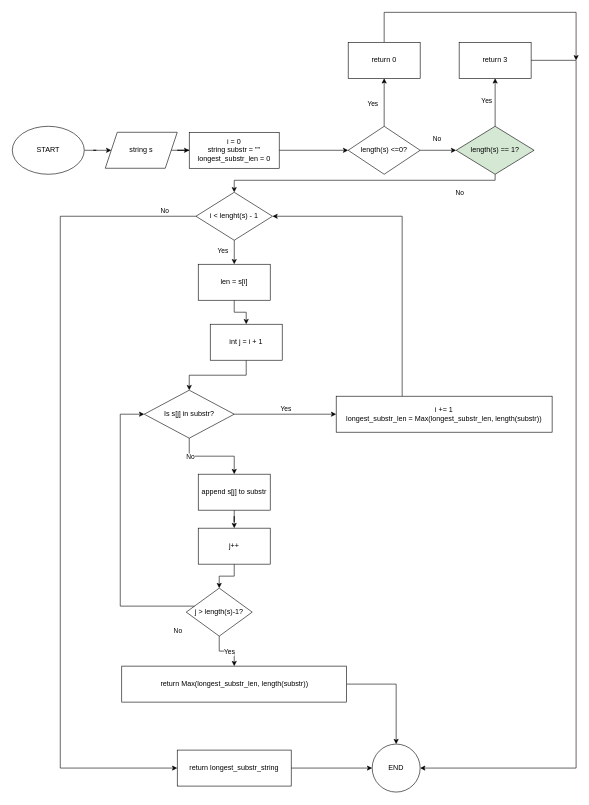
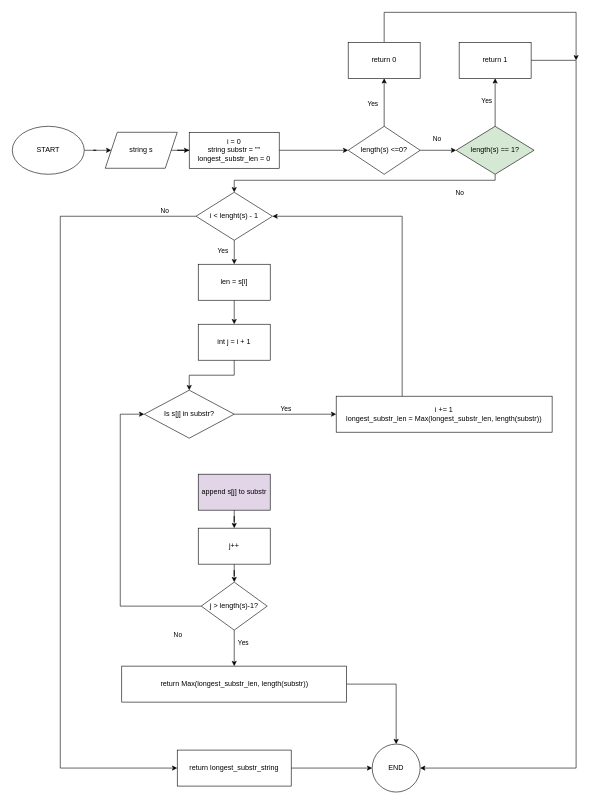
  <mxCell id="0" />
  <mxCell id="1" parent="0" />
  <mxCell id="2" style="edgeStyle=orthogonalEdgeStyle;rounded=0;orthogonalLoop=1;jettySize=auto;html=1;entryX=0.5;entryY=0;entryDx=0;entryDy=0;" edge="1" parent="1" source="6" target="8"><mxGeometry relative="1" as="geometry" /></mxCell>
  <mxCell id="3" value="Yes" style="edgeLabel;html=1;align=center;verticalAlign=middle;resizable=0;points=[];" vertex="1" connectable="0" parent="2"><mxGeometry x="-0.08" y="2" relative="1" as="geometry"><mxPoint x="-22" as="offset" /></mxGeometry></mxCell>
  <mxCell id="4" style="edgeStyle=orthogonalEdgeStyle;rounded=0;orthogonalLoop=1;jettySize=auto;html=1;entryX=0;entryY=0.5;entryDx=0;entryDy=0;" edge="1" parent="1" source="6" target="36"><mxGeometry relative="1" as="geometry"><Array as="points"><mxPoint x="100" y="360" /><mxPoint x="100" y="1280" /></Array></mxGeometry></mxCell>
  <mxCell id="5" value="No" style="edgeLabel;html=1;align=center;verticalAlign=middle;resizable=0;points=[];" vertex="1" connectable="0" parent="4"><mxGeometry x="-0.939" y="1" relative="1" as="geometry"><mxPoint x="-12" y="-11" as="offset" /></mxGeometry></mxCell>
  <mxCell id="6" value="i &amp;lt; lenght(s) - 1" style="rhombus;whiteSpace=wrap;html=1;" vertex="1" parent="1"><mxGeometry x="326.25" y="320" width="127.5" height="80" as="geometry" /></mxCell>
  <mxCell id="7" style="edgeStyle=orthogonalEdgeStyle;rounded=0;orthogonalLoop=1;jettySize=auto;html=1;entryX=0.5;entryY=0;entryDx=0;entryDy=0;" edge="1" parent="1" source="8" target="10"><mxGeometry relative="1" as="geometry" /></mxCell>
  <mxCell id="8" value="len = s[i]" style="rounded=0;whiteSpace=wrap;html=1;" vertex="1" parent="1"><mxGeometry x="330" y="440" width="120" height="60" as="geometry" /></mxCell>
  <mxCell id="9" value="" style="edgeStyle=orthogonalEdgeStyle;rounded=0;orthogonalLoop=1;jettySize=auto;html=1;" edge="1" parent="1" source="10" target="15"><mxGeometry relative="1" as="geometry"><mxPoint x="390" y="650" as="targetPoint" /></mxGeometry></mxCell>
- <mxCell id="10" value="int j = i + 1" style="rounded=0;whiteSpace=wrap;html=1;" vertex="1" parent="1"><mxGeometry x="350" y="540" width="120" height="60" as="geometry" /></mxCell>
+ <mxCell id="10" value="int j = i + 1" style="rounded=0;whiteSpace=wrap;html=1;" vertex="1" parent="1"><mxGeometry x="330" y="540" width="120" height="60" as="geometry" /></mxCell>
  <mxCell id="11" value="" style="edgeStyle=orthogonalEdgeStyle;rounded=0;orthogonalLoop=1;jettySize=auto;html=1;" edge="1" parent="1" source="15" target="17"><mxGeometry relative="1" as="geometry" /></mxCell>
  <mxCell id="12" value="Yes" style="edgeLabel;html=1;align=center;verticalAlign=middle;resizable=0;points=[];" vertex="1" connectable="0" parent="11"><mxGeometry y="-1" relative="1" as="geometry"><mxPoint y="-11" as="offset" /></mxGeometry></mxCell>
- <mxCell id="13" value="" style="edgeStyle=orthogonalEdgeStyle;rounded=0;orthogonalLoop=1;jettySize=auto;html=1;" edge="1" parent="1" source="15" target="19"><mxGeometry relative="1" as="geometry" /></mxCell>
- <mxCell id="14" value="No" style="edgeLabel;html=1;align=center;verticalAlign=middle;resizable=0;points=[];" vertex="1" connectable="0" parent="13"><mxGeometry x="-0.2" y="3" relative="1" as="geometry"><mxPoint x="-23" y="4" as="offset" /></mxGeometry></mxCell>
  <mxCell id="15" value="Is s[j] in substr?" style="rhombus;whiteSpace=wrap;html=1;rounded=0;" vertex="1" parent="1"><mxGeometry x="240" y="650" width="150" height="80" as="geometry" /></mxCell>
  <mxCell id="16" style="edgeStyle=orthogonalEdgeStyle;rounded=0;orthogonalLoop=1;jettySize=auto;html=1;entryX=1;entryY=0.5;entryDx=0;entryDy=0;" edge="1" parent="1" source="17" target="6"><mxGeometry relative="1" as="geometry"><Array as="points"><mxPoint x="670" y="360" /></Array></mxGeometry></mxCell>
  <mxCell id="17" value="i += 1&lt;div&gt;longest_substr_len = Max(&lt;span style=&quot;background-color: initial;&quot;&gt;longest_substr_len,&amp;nbsp;&lt;/span&gt;&lt;span style=&quot;background-color: initial;&quot;&gt;length(substr))&lt;/span&gt;&lt;/div&gt;" style="whiteSpace=wrap;html=1;rounded=0;" vertex="1" parent="1"><mxGeometry x="560" y="660" width="360" height="60" as="geometry" /></mxCell>
  <mxCell id="18" value="" style="edgeStyle=orthogonalEdgeStyle;rounded=0;orthogonalLoop=1;jettySize=auto;html=1;" edge="1" parent="1" source="19" target="21"><mxGeometry relative="1" as="geometry" /></mxCell>
- <mxCell id="19" value="append s[j] to substr" style="whiteSpace=wrap;html=1;rounded=0;" vertex="1" parent="1"><mxGeometry x="330" y="790" width="120" height="60" as="geometry" /></mxCell>
+ <mxCell id="19" value="append s[j] to substr" style="whiteSpace=wrap;html=1;rounded=0;fillColor=#e1d5e7;" vertex="1" parent="1"><mxGeometry x="330" y="790" width="120" height="60" as="geometry" /></mxCell>
  <mxCell id="20" style="edgeStyle=orthogonalEdgeStyle;rounded=0;orthogonalLoop=1;jettySize=auto;html=1;" edge="1" parent="1" source="21" target="24"><mxGeometry relative="1" as="geometry" /></mxCell>
  <mxCell id="21" value="j++" style="whiteSpace=wrap;html=1;rounded=0;" vertex="1" parent="1"><mxGeometry x="330" y="880" width="120" height="60" as="geometry" /></mxCell>
  <mxCell id="22" value="" style="edgeStyle=orthogonalEdgeStyle;rounded=0;orthogonalLoop=1;jettySize=auto;html=1;" edge="1" parent="1" source="24" target="28"><mxGeometry relative="1" as="geometry" /></mxCell>
  <mxCell id="23" value="Yes" style="edgeLabel;html=1;align=center;verticalAlign=middle;resizable=0;points=[];" vertex="1" connectable="0" parent="22"><mxGeometry x="-0.313" y="-1" relative="1" as="geometry"><mxPoint x="15" as="offset" /></mxGeometry></mxCell>
- <mxCell id="24" value="j &amp;gt; length(s)-1?" style="rhombus;whiteSpace=wrap;html=1;rounded=0;" vertex="1" parent="1"><mxGeometry x="310" y="980" width="110" height="80" as="geometry" /></mxCell>
+ <mxCell id="24" value="j &amp;gt; length(s)-1?" style="rhombus;whiteSpace=wrap;html=1;rounded=0;" vertex="1" parent="1"><mxGeometry x="335" y="970" width="110" height="80" as="geometry" /></mxCell>
  <mxCell id="25" style="edgeStyle=orthogonalEdgeStyle;rounded=0;orthogonalLoop=1;jettySize=auto;html=1;" edge="1" parent="1" source="24" target="15"><mxGeometry relative="1" as="geometry"><Array as="points"><mxPoint x="200" y="1010" /><mxPoint x="200" y="690" /></Array></mxGeometry></mxCell>
  <mxCell id="26" value="No" style="edgeLabel;html=1;align=center;verticalAlign=middle;resizable=0;points=[];" vertex="1" connectable="0" parent="25"><mxGeometry x="-0.004" y="-2" relative="1" as="geometry"><mxPoint x="93" y="159" as="offset" /></mxGeometry></mxCell>
  <mxCell id="27" style="edgeStyle=orthogonalEdgeStyle;rounded=0;orthogonalLoop=1;jettySize=auto;html=1;" edge="1" parent="1" source="28" target="37"><mxGeometry relative="1" as="geometry" /></mxCell>
  <mxCell id="28" value="return Max(&lt;span style=&quot;background-color: initial;&quot;&gt;longest_substr_len,&amp;nbsp;&lt;/span&gt;&lt;span style=&quot;background-color: initial;&quot;&gt;length(substr))&lt;/span&gt;" style="whiteSpace=wrap;html=1;rounded=0;" vertex="1" parent="1"><mxGeometry x="202.5" y="1110" width="375" height="60" as="geometry" /></mxCell>
  <mxCell id="29" value="" style="edgeStyle=orthogonalEdgeStyle;rounded=0;orthogonalLoop=1;jettySize=auto;html=1;entryX=0;entryY=0.5;entryDx=0;entryDy=0;" edge="1" parent="1" source="30" target="32"><mxGeometry relative="1" as="geometry"><mxPoint x="155" y="250" as="sourcePoint" /></mxGeometry></mxCell>
  <mxCell id="30" value="START" style="ellipse;whiteSpace=wrap;html=1;" vertex="1" parent="1"><mxGeometry x="20" y="210" width="120" height="80" as="geometry" /></mxCell>
  <mxCell id="31" value="" style="edgeStyle=orthogonalEdgeStyle;rounded=0;orthogonalLoop=1;jettySize=auto;html=1;" edge="1" parent="1" source="32" target="34"><mxGeometry relative="1" as="geometry" /></mxCell>
  <mxCell id="32" value="string s" style="shape=parallelogram;perimeter=parallelogramPerimeter;whiteSpace=wrap;html=1;fixedSize=1;" vertex="1" parent="1"><mxGeometry x="175" y="220" width="120" height="60" as="geometry" /></mxCell>
  <mxCell id="33" value="" style="edgeStyle=orthogonalEdgeStyle;rounded=0;orthogonalLoop=1;jettySize=auto;html=1;" edge="1" parent="1" source="34" target="42"><mxGeometry relative="1" as="geometry" /></mxCell>
  <mxCell id="34" value="i = 0&lt;div&gt;string substr = &quot;&quot;&lt;/div&gt;&lt;div&gt;longest_substr_len = 0&lt;/div&gt;" style="whiteSpace=wrap;html=1;" vertex="1" parent="1"><mxGeometry x="315" y="220" width="150" height="60" as="geometry" /></mxCell>
  <mxCell id="35" value="" style="edgeStyle=orthogonalEdgeStyle;rounded=0;orthogonalLoop=1;jettySize=auto;html=1;" edge="1" parent="1" source="36" target="37"><mxGeometry relative="1" as="geometry" /></mxCell>
  <mxCell id="36" value="return longest_substr_string" style="whiteSpace=wrap;html=1;rounded=0;" vertex="1" parent="1"><mxGeometry x="295" y="1250" width="190" height="60" as="geometry" /></mxCell>
  <mxCell id="37" value="END" style="ellipse;whiteSpace=wrap;html=1;rounded=0;" vertex="1" parent="1"><mxGeometry x="620" y="1240" width="80" height="80" as="geometry" /></mxCell>
  <mxCell id="38" value="" style="edgeStyle=orthogonalEdgeStyle;rounded=0;orthogonalLoop=1;jettySize=auto;html=1;" edge="1" parent="1" source="42" target="44"><mxGeometry relative="1" as="geometry" /></mxCell>
  <mxCell id="39" value="Yes" style="edgeLabel;html=1;align=center;verticalAlign=middle;resizable=0;points=[];" vertex="1" connectable="0" parent="38"><mxGeometry x="-0.014" y="1" relative="1" as="geometry"><mxPoint x="-19" as="offset" /></mxGeometry></mxCell>
  <mxCell id="40" value="" style="edgeStyle=orthogonalEdgeStyle;rounded=0;orthogonalLoop=1;jettySize=auto;html=1;" edge="1" parent="1" source="42" target="49"><mxGeometry relative="1" as="geometry" /></mxCell>
  <mxCell id="41" value="No" style="edgeLabel;html=1;align=center;verticalAlign=middle;resizable=0;points=[];" vertex="1" connectable="0" parent="40"><mxGeometry x="-0.1" y="2" relative="1" as="geometry"><mxPoint y="-18" as="offset" /></mxGeometry></mxCell>
  <mxCell id="42" value="length(s) &amp;lt;=0?" style="rhombus;whiteSpace=wrap;html=1;" vertex="1" parent="1"><mxGeometry x="580" y="210" width="120" height="80" as="geometry" /></mxCell>
  <mxCell id="43" style="edgeStyle=orthogonalEdgeStyle;rounded=0;orthogonalLoop=1;jettySize=auto;html=1;" edge="1" parent="1" source="44"><mxGeometry relative="1" as="geometry"><mxPoint x="960" y="100" as="targetPoint" /><Array as="points"><mxPoint x="640" y="20" /><mxPoint x="960" y="20" /></Array></mxGeometry></mxCell>
  <mxCell id="44" value="return 0" style="whiteSpace=wrap;html=1;" vertex="1" parent="1"><mxGeometry x="580" y="70" width="120" height="60" as="geometry" /></mxCell>
  <mxCell id="45" value="" style="edgeStyle=orthogonalEdgeStyle;rounded=0;orthogonalLoop=1;jettySize=auto;html=1;" edge="1" parent="1" source="49" target="51"><mxGeometry relative="1" as="geometry" /></mxCell>
  <mxCell id="46" value="Yes" style="edgeLabel;html=1;align=center;verticalAlign=middle;resizable=0;points=[];" vertex="1" connectable="0" parent="45"><mxGeometry x="0.1" y="-1" relative="1" as="geometry"><mxPoint x="-16" as="offset" /></mxGeometry></mxCell>
  <mxCell id="47" style="edgeStyle=orthogonalEdgeStyle;rounded=0;orthogonalLoop=1;jettySize=auto;html=1;" edge="1" parent="1" source="49" target="6"><mxGeometry relative="1" as="geometry"><Array as="points"><mxPoint x="825" y="300" /><mxPoint x="390" y="300" /></Array></mxGeometry></mxCell>
  <mxCell id="48" value="No" style="edgeLabel;html=1;align=center;verticalAlign=middle;resizable=0;points=[];" vertex="1" connectable="0" parent="47"><mxGeometry x="-0.725" y="1" relative="1" as="geometry"><mxPoint x="-6" y="19" as="offset" /></mxGeometry></mxCell>
  <mxCell id="49" value="length(s) == 1?" style="rhombus;whiteSpace=wrap;html=1;fillColor=#d5e8d4;" vertex="1" parent="1"><mxGeometry x="760" y="210" width="130" height="80" as="geometry" /></mxCell>
  <mxCell id="50" style="edgeStyle=orthogonalEdgeStyle;rounded=0;orthogonalLoop=1;jettySize=auto;html=1;entryX=1;entryY=0.5;entryDx=0;entryDy=0;" edge="1" parent="1" source="51" target="37"><mxGeometry relative="1" as="geometry"><Array as="points"><mxPoint x="960" y="100" /><mxPoint x="960" y="1280" /></Array></mxGeometry></mxCell>
- <mxCell id="51" value="return 3" style="whiteSpace=wrap;html=1;" vertex="1" parent="1"><mxGeometry x="765" y="70" width="120" height="60" as="geometry" /></mxCell>
+ <mxCell id="51" value="return 1" style="whiteSpace=wrap;html=1;" vertex="1" parent="1"><mxGeometry x="765" y="70" width="120" height="60" as="geometry" /></mxCell>
